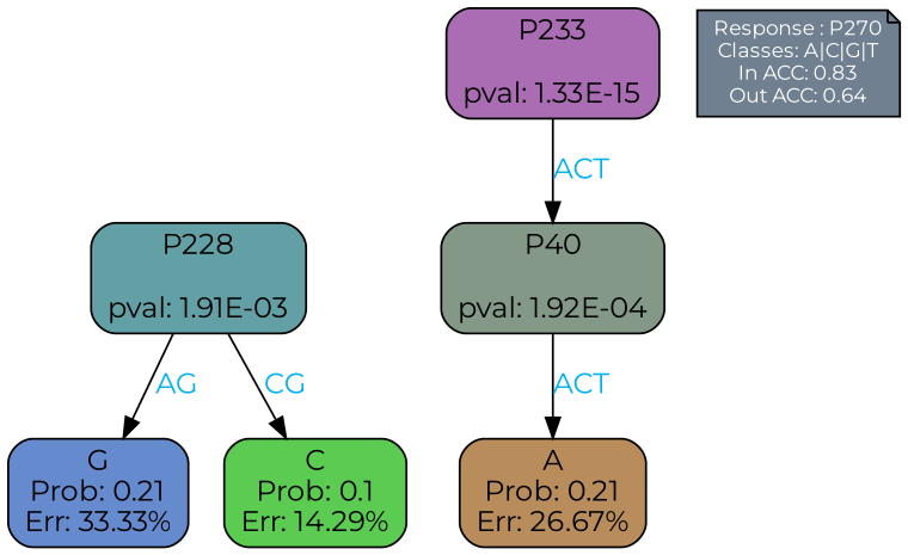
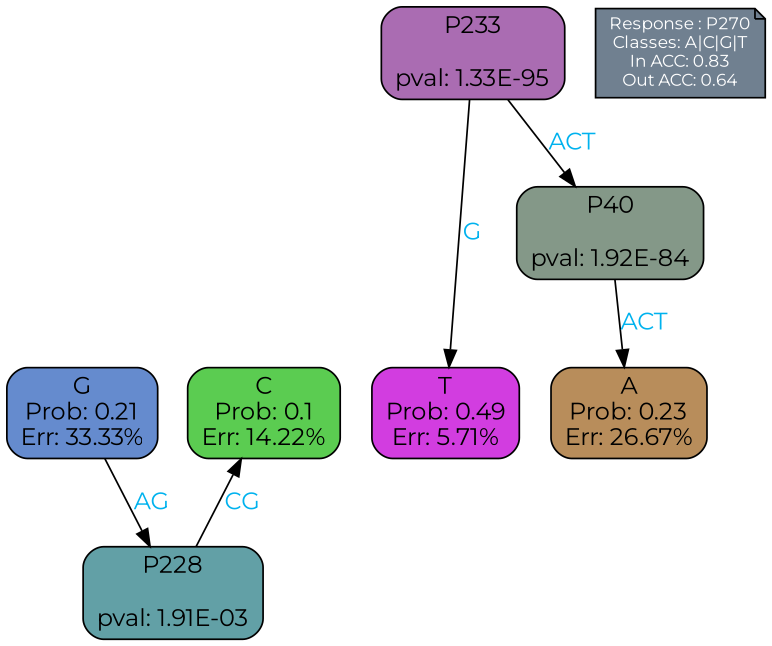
  digraph {
    fontname=Montserrat
    ranksep=equally
    splines=polylines
    node [color=black fontname=Montserrat shape=box style="filled, rounded"]
    edge [fontcolor=deepskyblue2 fontname=Montserrat]
    n1 [fillcolor="#658bce" label="G\nProb: 0.21\nErr: 33.33%"]
-   n2 [fillcolor="#5bcc51" label="C\nProb: 0.1\nErr: 14.29%"]
-   n3 [fillcolor="#b88d5b" label="A\nProb: 0.21\nErr: 26.67%"]
+   n2 [fillcolor="#5bcc51" label="C\nProb: 0.1\nErr: 14.22%"]
+   n3 [fillcolor="#b88d5b" label="A\nProb: 0.23\nErr: 26.67%"]
+   n4 [fillcolor="#d23de0" label="T\nProb: 0.49\nErr: 5.71%"]
    n5 [align=left fillcolor=slategray fontcolor=white fontsize=10 label="Response : P270\nClasses: A|C|G|T\nIn ACC: 0.83\nOut ACC: 0.64\n" shape=note style=filled]
-   n6 [fillcolor="#aa6cb2" label="P233\n\npval: 1.33E-15"]
-   n7 [fillcolor="#849888" label="P40\n\npval: 1.92E-04"]
+   n6 [fillcolor="#aa6cb2" label="P233\n\npval: 1.33E-95"]
+   n7 [fillcolor="#849888" label="P40\n\npval: 1.92E-84"]
    n8 [fillcolor="#62a0a6" label="P228\n\npval: 1.91E-03"]
    subgraph sub_1 {
      rank=same
      n1
      n2
      n3
+     n4
    }
    subgraph sub_2 {
      rank=same
      n5
      n6
    }
+   n6 -> n4 [label=G]
    n6 -> n7 [label=ACT]
    n7 -> n3 [label=ACT]
-   n8 -> n1 [label=AG]
+   n1 -> n8 [label=AG]
    n8 -> n2 [label=CG]
  }
